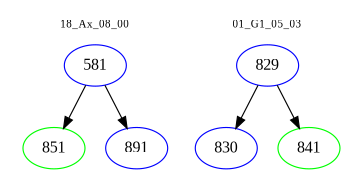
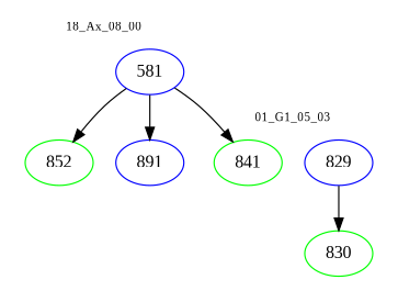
  digraph {
    fontname="Liberation Serif"
    node [color=blue fontname="Liberation Serif"]
    edge [color=black fontname="Liberation Serif"]
    n1 [label=581]
-   n2 [color=green label=851]
+   n2 [color=green label=852]
    n3 [label=891]
    n4 [label=829]
-   n5 [label=830]
+   n5 [color=green label=830]
    n6 [color=green label=841]
    subgraph cluster_1 {
      color=white
      fontsize=10
      label="18_Ax_08_00"
      n1
      n2
      n3
    }
    subgraph cluster_2 {
      color=white
      fontsize=10
      label="01_G1_05_03"
      n4
      n5
      n6
    }
    n1 -> n2
    n1 -> n3
    n4 -> n5
-   n4 -> n6
+   n1 -> n6
  }
